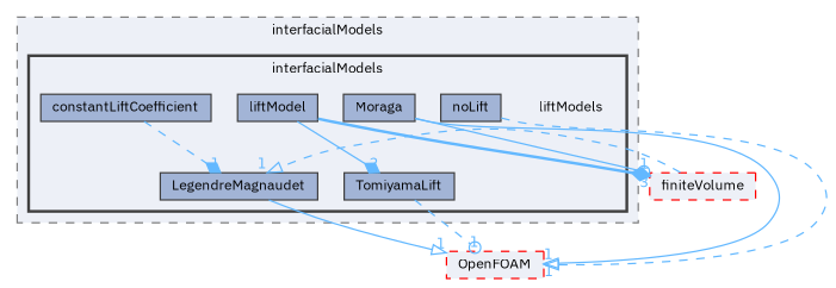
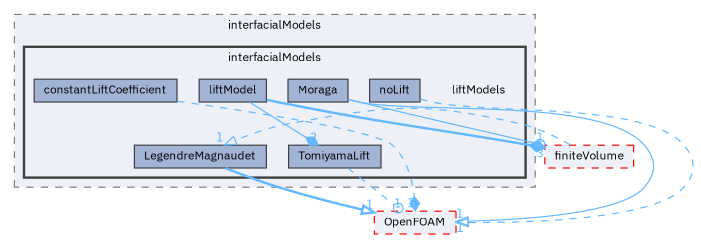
  digraph {
    compound=true
    fontname="IBM Plex Sans"
    node [fontname="IBM Plex Sans" fontsize=10 shape=box color=grey25 fillcolor="#a2b4d6" style=filled]
    edge [arrowhead=onormal color=steelblue1 fontcolor=steelblue1 fontname="IBM Plex Sans" fontsize=10 headlabel=1 labeldistance=1.5 labelfontname=Helvetica labelfontsize=10 style=dashed]
    n1 [height=0.2 label=liftModels shape=plaintext width=0.4 color="" fillcolor="" style=""]
    n2 [height=0.2 label=constantLiftCoefficient width=0.4]
    n3 [height=0.2 label=LegendreMagnaudet width=0.4]
    n4 [height=0.2 label=liftModel width=0.4]
    n5 [height=0.2 label=Moraga width=0.4]
    n6 [height=0.2 label=noLift width=0.4]
    n7 [height=0.2 label=TomiyamaLift width=0.4]
    n8 [color=red fillcolor="#edf0f7" height=0.2 label=OpenFOAM style="filled,dashed" width=0.4]
    n9 [color=red fillcolor="#edf0f7" height=0.2 label=finiteVolume style="filled,dashed" width=0.4]
    subgraph cluster_1 {
      bgcolor="#edf0f7"
      fontsize=10
      label=interfacialModels
      pencolor=grey50
      style="filled,dashed"
      subgraph cluster_2 {
        bgcolor="#edf0f7"
        fontsize=10
        label=interfacialModels
        pencolor=grey25
        style="filled,bold"
        n1
        n2
        n3
        n4
        n5
        n6
        n7
      }
    }
-   n2 -> n3 [arrowhead=diamond]
-   n3 -> n8 [style=solid]
+   n2 -> n8 [arrowhead=diamond]
+   n3 -> n8 [style=bold]
    n4 -> n7 [arrowhead=diamond headlabel=2 style=solid]
    n4 -> n9 [arrowhead=diamond headlabel=3 style=bold]
    n5 -> n8 [style=solid]
    n5 -> n9 [arrowhead=odot style=solid]
    n6 -> n8
    n7 -> n8 [arrowhead=odot]
    n9 -> n3
  }
